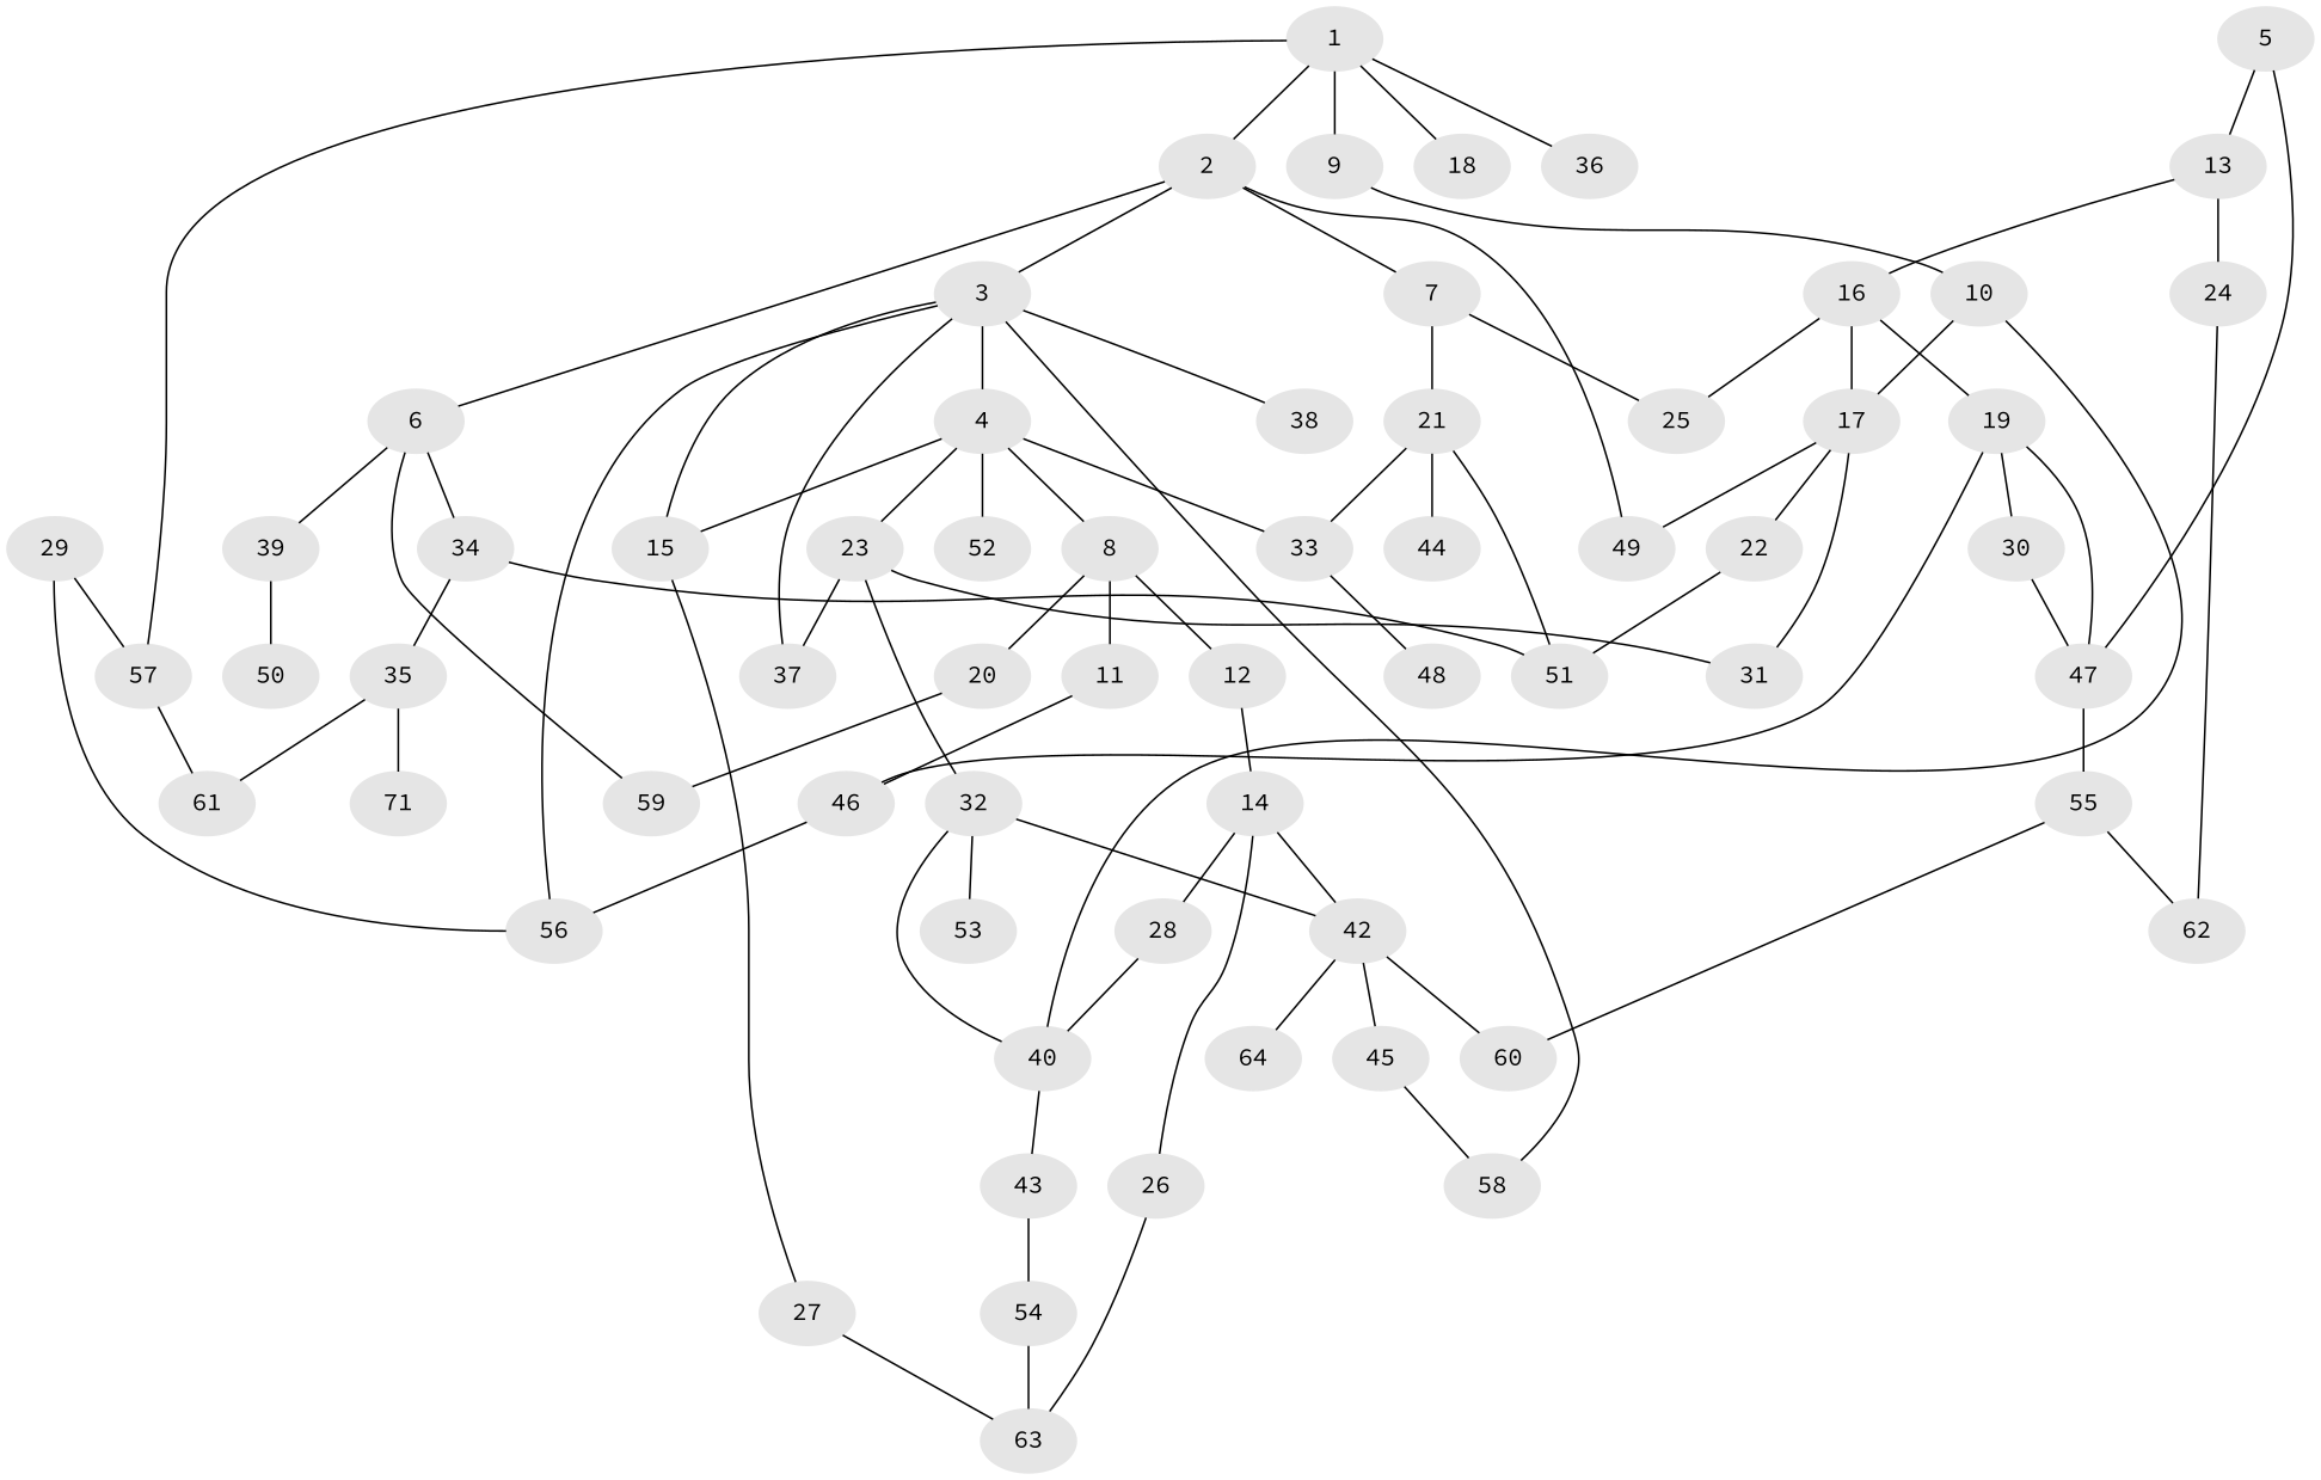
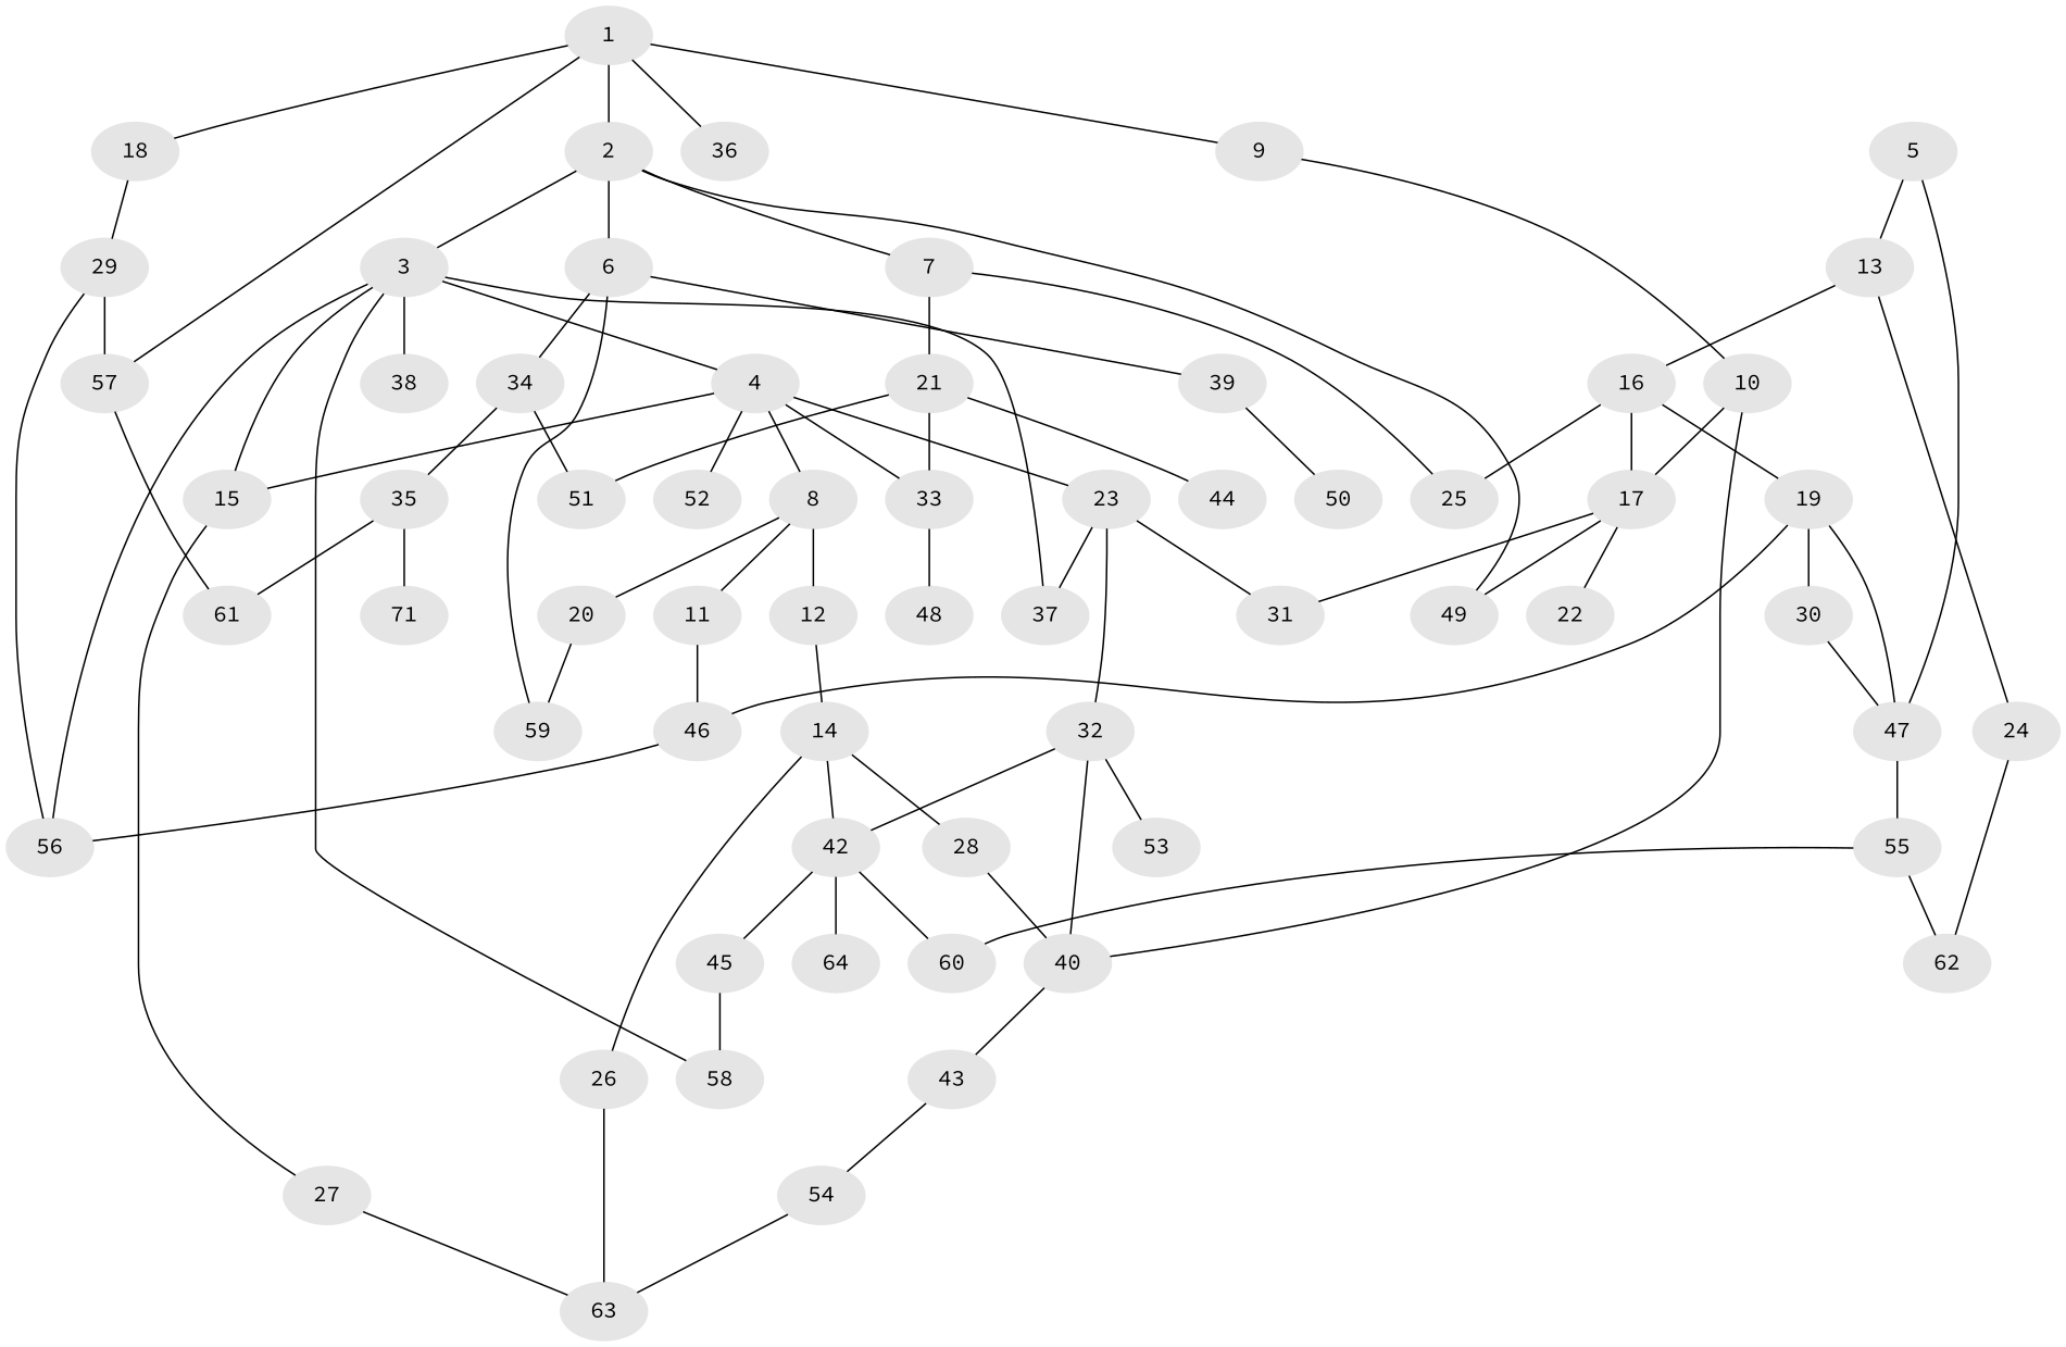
  graph {
    fontname="Source Code Pro"
    node [color=gray90 fontname="Source Code Pro" style=filled]
    edge [fontname="Source Code Pro"]
    1
    2
    9
    18
    36
    57
    3
    6
    7
    49
    10
    29
    61
    4
    37
    38
    56
    58
    15
    34
    39
    59
    21
    25
    8
    23
    33
    52
    5
    13
    47
    11
    12
    20
    27
    31
    32
    48
    16
    24
    55
    51
    35
    50
    44
    46
    14
    17
    40
    22
    43
    26
    28
    42
    63
    19
    62
    45
    60
    64
    30
    53
    n63 [label=71]
    54
    1 -- 2
    1 -- 9
    1 -- 18
    1 -- 36
    1 -- 57
    2 -- 3
    2 -- 6
    2 -- 7
    2 -- 49
    9 -- 10
+   18 -- 29
    57 -- 61
    3 -- 4
    3 -- 37
    3 -- 38
    3 -- 56
    3 -- 58
    3 -- 15
    6 -- 34
    6 -- 39
    6 -- 59
    7 -- 21
    7 -- 25
    10 -- 17
    10 -- 40
    29 -- 57
    29 -- 56
    4 -- 15
    4 -- 8
    4 -- 23
    4 -- 33
    4 -- 52
    15 -- 27
    34 -- 51
    34 -- 35
    39 -- 50
    21 -- 33
    21 -- 51
    21 -- 44
    8 -- 11
    8 -- 12
    8 -- 20
    23 -- 37
    23 -- 31
    23 -- 32
    33 -- 48
    5 -- 13
    5 -- 47
    13 -- 16
    13 -- 24
    47 -- 55
    11 -- 46
    12 -- 14
    20 -- 59
    27 -- 63
    32 -- 40
    32 -- 42
    32 -- 53
    16 -- 25
    16 -- 17
    16 -- 19
    24 -- 62
    55 -- 62
    55 -- 60
    35 -- 61
    35 -- n63
    46 -- 56
    14 -- 26
    14 -- 28
    14 -- 42
    17 -- 49
    17 -- 31
    17 -- 22
    40 -- 43
-   22 -- 51
    43 -- 54
    26 -- 63
    28 -- 40
    42 -- 45
    42 -- 60
    42 -- 64
    19 -- 47
    19 -- 46
    19 -- 30
    45 -- 58
    30 -- 47
    54 -- 63
  }
